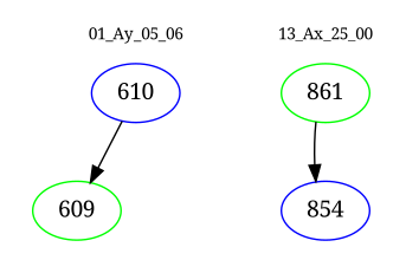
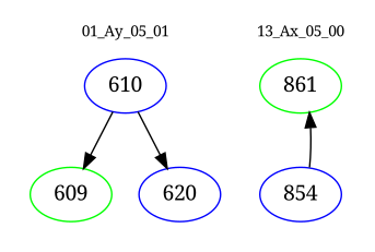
  digraph {
    fontname="Noto Serif"
    node [color=blue fontname="Noto Serif"]
    edge [color=black fontname="Noto Serif"]
    n1 [label=610]
    n2 [color=green label=609]
+   n3 [label=620]
    n4 [color=green label=861]
    n5 [label=854]
    subgraph cluster_1 {
      color=white
      fontsize=10
-     label="01_Ay_05_06"
+     label="01_Ay_05_01"
      n1
      n2
+     n3
    }
    subgraph cluster_2 {
      color=white
      fontsize=10
-     label="13_Ax_25_00"
+     label="13_Ax_05_00"
      n4
      n5
    }
    n1 -> n2
-   n4 -> n5
+   n1 -> n3
+   n5 -> n4
  }
